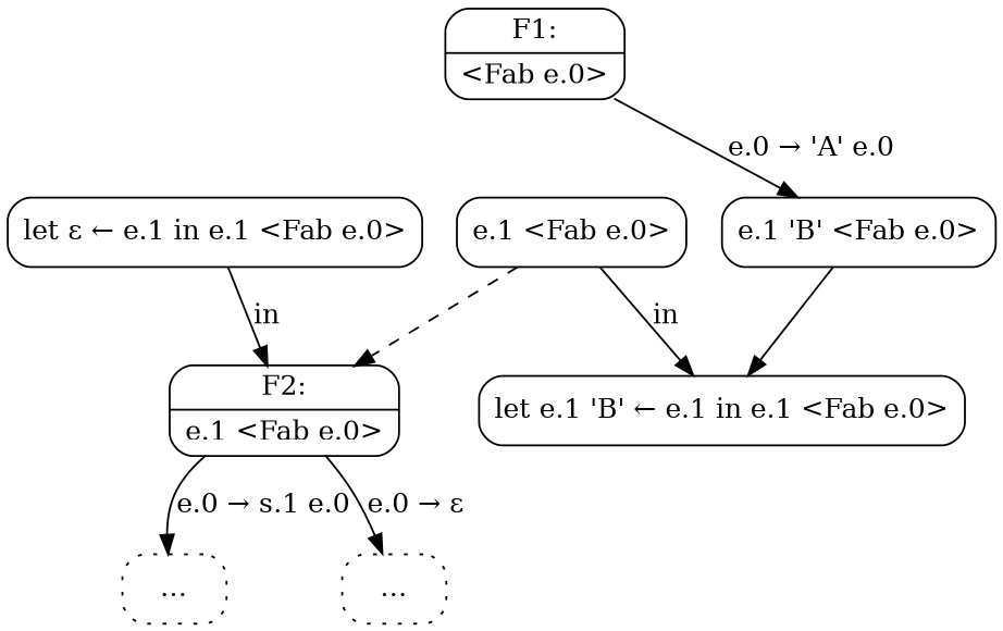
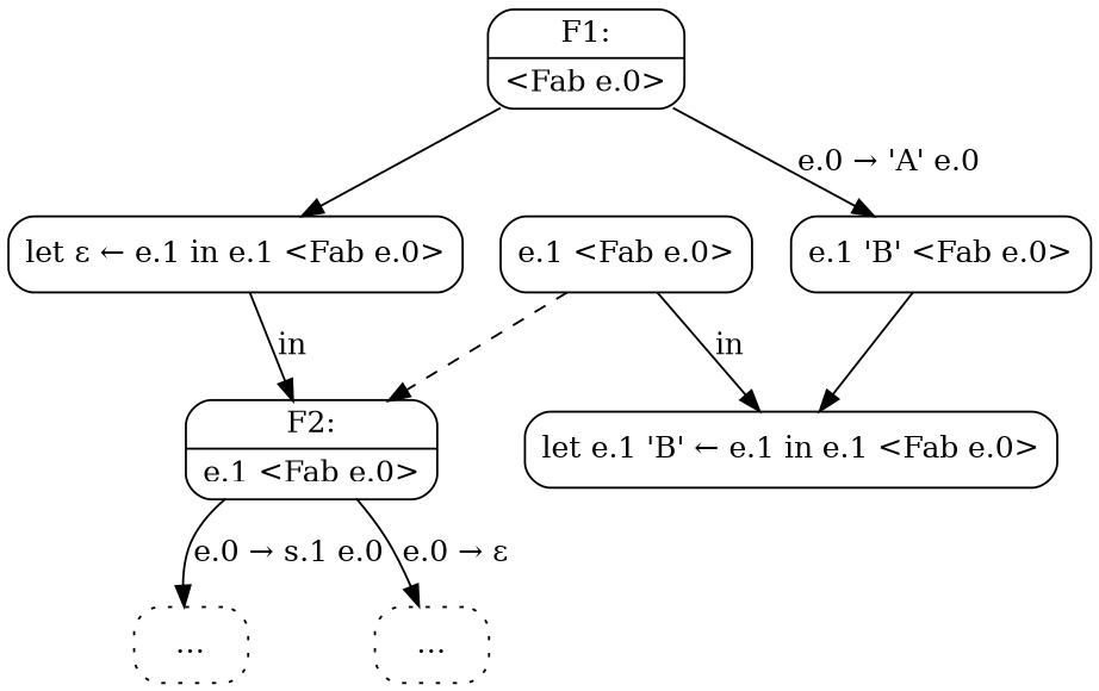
  digraph {
    fontname="DejaVu Serif"
    node [fontname="DejaVu Serif" shape=box style=rounded]
    edge [fontname="DejaVu Serif"]
    n1 [label="{F1:|\<Fab e.0\>}" shape=record]
    n2 [label="let ε ← e.1 in e.1 <Fab e.0>"]
    n3 [label="e.1 'B' <Fab e.0>"]
    n4 [label="{F2:|e.1 \<Fab e.0\>}" shape=record]
    n5 [label="…" style="rounded,dotted"]
    n6 [label="…" style="rounded,dotted"]
    n7 [label="let e.1 'B' ← e.1 in e.1 <Fab e.0>"]
    n8 [label="e.1 <Fab e.0>"]
+   n1 -> n2
    n1 -> n3 [label="e.0 → 'A' e.0"]
    n2 -> n4 [label=in]
    n3 -> n7
    n4 -> n5 [label="e.0 → s.1 e.0"]
    n4 -> n6 [label="e.0 → ε"]
    n8 -> n4 [style=dashed]
    n8 -> n7 [label=in]
  }
